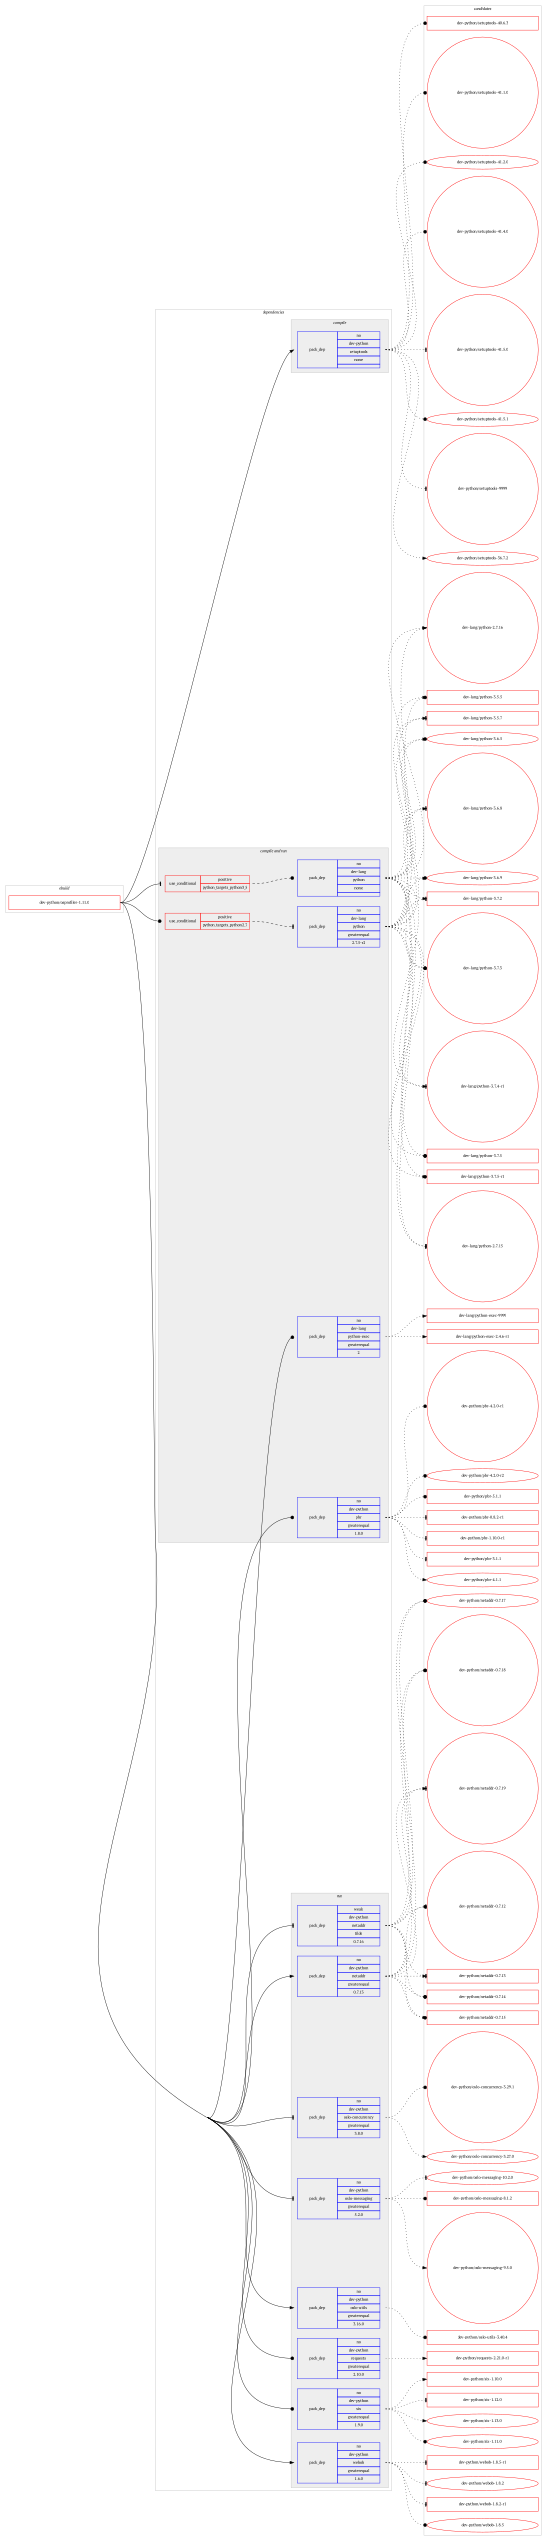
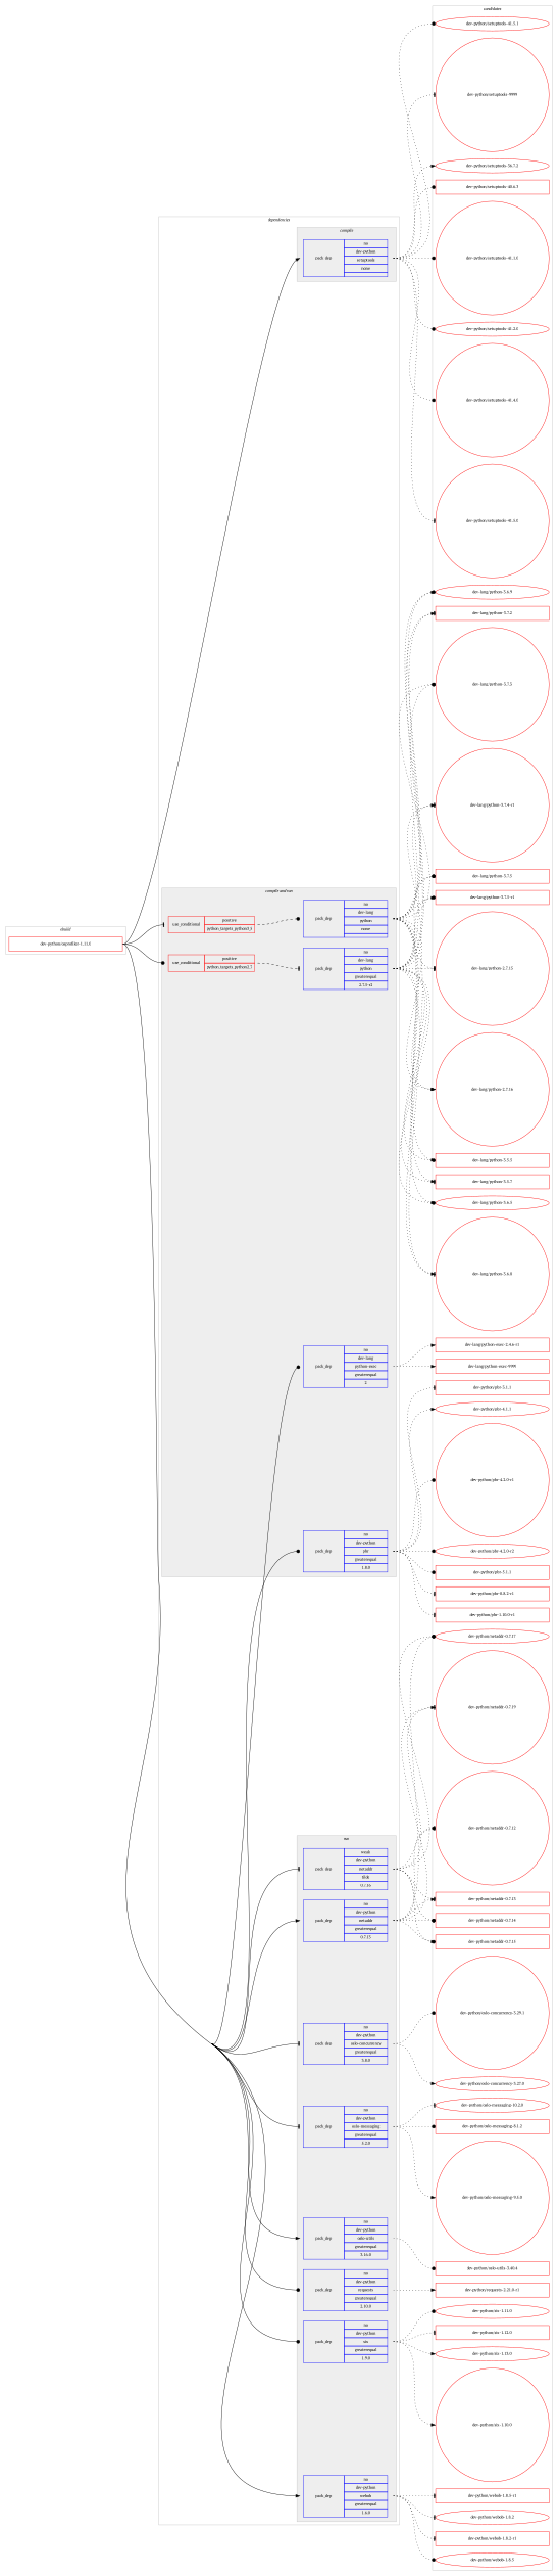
  digraph {
    compound=true
    concentrate=true
    fontname="PT Serif"
    fontsize=10
    newrank=true
    rankdir=LR
    ranksep=1.5
    node [color=red fontname="PT Serif" fontsize=10 shape=box]
    edge [arrowhead=dot fontname="PT Serif" headport=w style=dotted tailport=e weight=100]
    n1 [label="dev-python/osprofiler-1.11.0" width=4]
    n2 [color=blue label=<<TABLE BORDER="0" CELLBORDER="1" CELLSPACING="0" CELLPADDING="4" WIDTH="220"><TR><TD ROWSPAN="6" CELLPADDING="30">pack_dep</TD></TR><TR><TD WIDTH="110">no</TD></TR><TR><TD>dev-python</TD></TR><TR><TD>setuptools</TD></TR><TR><TD>none</TD></TR><TR><TD></TD></TR></TABLE>> shape=none]
    n3 [color=blue label=<<TABLE BORDER="0" CELLBORDER="1" CELLSPACING="0" CELLPADDING="4" WIDTH="220"><TR><TD ROWSPAN="6" CELLPADDING="30">pack_dep</TD></TR><TR><TD WIDTH="110">no</TD></TR><TR><TD>dev-lang</TD></TR><TR><TD>python</TD></TR><TR><TD>greaterequal</TD></TR><TR><TD>2.7.5-r2</TD></TR></TABLE>> shape=none]
    n4 [label=<<TABLE BORDER="0" CELLBORDER="1" CELLSPACING="0" CELLPADDING="4"><TR><TD ROWSPAN="3" CELLPADDING="10">use_conditional</TD></TR><TR><TD>positive</TD></TR><TR><TD>python_targets_python2_7</TD></TR></TABLE>> shape=none]
    n5 [color=blue label=<<TABLE BORDER="0" CELLBORDER="1" CELLSPACING="0" CELLPADDING="4" WIDTH="220"><TR><TD ROWSPAN="6" CELLPADDING="30">pack_dep</TD></TR><TR><TD WIDTH="110">no</TD></TR><TR><TD>dev-lang</TD></TR><TR><TD>python</TD></TR><TR><TD>none</TD></TR><TR><TD></TD></TR></TABLE>> shape=none]
    n6 [label=<<TABLE BORDER="0" CELLBORDER="1" CELLSPACING="0" CELLPADDING="4"><TR><TD ROWSPAN="3" CELLPADDING="10">use_conditional</TD></TR><TR><TD>positive</TD></TR><TR><TD>python_targets_python3_5</TD></TR></TABLE>> shape=none]
    n7 [color=blue label=<<TABLE BORDER="0" CELLBORDER="1" CELLSPACING="0" CELLPADDING="4" WIDTH="220"><TR><TD ROWSPAN="6" CELLPADDING="30">pack_dep</TD></TR><TR><TD WIDTH="110">no</TD></TR><TR><TD>dev-lang</TD></TR><TR><TD>python-exec</TD></TR><TR><TD>greaterequal</TD></TR><TR><TD>2</TD></TR></TABLE>> shape=none]
    n8 [color=blue label=<<TABLE BORDER="0" CELLBORDER="1" CELLSPACING="0" CELLPADDING="4" WIDTH="220"><TR><TD ROWSPAN="6" CELLPADDING="30">pack_dep</TD></TR><TR><TD WIDTH="110">no</TD></TR><TR><TD>dev-python</TD></TR><TR><TD>pbr</TD></TR><TR><TD>greaterequal</TD></TR><TR><TD>1.8.0</TD></TR></TABLE>> shape=none]
    n9 [color=blue label=<<TABLE BORDER="0" CELLBORDER="1" CELLSPACING="0" CELLPADDING="4" WIDTH="220"><TR><TD ROWSPAN="6" CELLPADDING="30">pack_dep</TD></TR><TR><TD WIDTH="110">no</TD></TR><TR><TD>dev-python</TD></TR><TR><TD>netaddr</TD></TR><TR><TD>greaterequal</TD></TR><TR><TD>0.7.13</TD></TR></TABLE>> shape=none]
    n10 [color=blue label=<<TABLE BORDER="0" CELLBORDER="1" CELLSPACING="0" CELLPADDING="4" WIDTH="220"><TR><TD ROWSPAN="6" CELLPADDING="30">pack_dep</TD></TR><TR><TD WIDTH="110">no</TD></TR><TR><TD>dev-python</TD></TR><TR><TD>oslo-concurrency</TD></TR><TR><TD>greaterequal</TD></TR><TR><TD>3.8.0</TD></TR></TABLE>> shape=none]
    n11 [color=blue label=<<TABLE BORDER="0" CELLBORDER="1" CELLSPACING="0" CELLPADDING="4" WIDTH="220"><TR><TD ROWSPAN="6" CELLPADDING="30">pack_dep</TD></TR><TR><TD WIDTH="110">no</TD></TR><TR><TD>dev-python</TD></TR><TR><TD>oslo-messaging</TD></TR><TR><TD>greaterequal</TD></TR><TR><TD>5.2.0</TD></TR></TABLE>> shape=none]
    n12 [color=blue label=<<TABLE BORDER="0" CELLBORDER="1" CELLSPACING="0" CELLPADDING="4" WIDTH="220"><TR><TD ROWSPAN="6" CELLPADDING="30">pack_dep</TD></TR><TR><TD WIDTH="110">no</TD></TR><TR><TD>dev-python</TD></TR><TR><TD>oslo-utils</TD></TR><TR><TD>greaterequal</TD></TR><TR><TD>3.16.0</TD></TR></TABLE>> shape=none]
    n13 [color=blue label=<<TABLE BORDER="0" CELLBORDER="1" CELLSPACING="0" CELLPADDING="4" WIDTH="220"><TR><TD ROWSPAN="6" CELLPADDING="30">pack_dep</TD></TR><TR><TD WIDTH="110">no</TD></TR><TR><TD>dev-python</TD></TR><TR><TD>requests</TD></TR><TR><TD>greaterequal</TD></TR><TR><TD>2.10.0</TD></TR></TABLE>> shape=none]
    n14 [color=blue label=<<TABLE BORDER="0" CELLBORDER="1" CELLSPACING="0" CELLPADDING="4" WIDTH="220"><TR><TD ROWSPAN="6" CELLPADDING="30">pack_dep</TD></TR><TR><TD WIDTH="110">no</TD></TR><TR><TD>dev-python</TD></TR><TR><TD>six</TD></TR><TR><TD>greaterequal</TD></TR><TR><TD>1.9.0</TD></TR></TABLE>> shape=none]
    n15 [color=blue label=<<TABLE BORDER="0" CELLBORDER="1" CELLSPACING="0" CELLPADDING="4" WIDTH="220"><TR><TD ROWSPAN="6" CELLPADDING="30">pack_dep</TD></TR><TR><TD WIDTH="110">no</TD></TR><TR><TD>dev-python</TD></TR><TR><TD>webob</TD></TR><TR><TD>greaterequal</TD></TR><TR><TD>1.6.0</TD></TR></TABLE>> shape=none]
    n16 [color=blue label=<<TABLE BORDER="0" CELLBORDER="1" CELLSPACING="0" CELLPADDING="4" WIDTH="220"><TR><TD ROWSPAN="6" CELLPADDING="30">pack_dep</TD></TR><TR><TD WIDTH="110">weak</TD></TR><TR><TD>dev-python</TD></TR><TR><TD>netaddr</TD></TR><TR><TD>tilde</TD></TR><TR><TD>0.7.16</TD></TR></TABLE>> shape=none]
    n17 [label="dev-python/setuptools-36.7.2" shape=ellipse width=4]
    n18 [label="dev-python/setuptools-40.6.3" width=4]
    n19 [label="dev-python/setuptools-41.1.0" shape=circle width=4]
    n20 [label="dev-python/setuptools-41.2.0" shape=ellipse width=4]
    n21 [label="dev-python/setuptools-41.4.0" shape=circle width=4]
    n22 [label="dev-python/setuptools-41.5.0" shape=circle width=4]
    n23 [label="dev-python/setuptools-41.5.1" shape=ellipse width=4]
    n24 [label="dev-python/setuptools-9999" shape=circle width=4]
    n25 [label="dev-lang/python-2.7.15" shape=circle width=4]
    n26 [label="dev-lang/python-2.7.16" shape=circle width=4]
    n27 [label="dev-lang/python-3.5.5" width=4]
    n28 [label="dev-lang/python-3.5.7" width=4]
    n29 [label="dev-lang/python-3.6.5" shape=ellipse width=4]
    n30 [label="dev-lang/python-3.6.8" shape=circle width=4]
    n31 [label="dev-lang/python-3.6.9" shape=ellipse width=4]
    n32 [label="dev-lang/python-3.7.2" width=4]
    n33 [label="dev-lang/python-3.7.3" shape=circle width=4]
    n34 [label="dev-lang/python-3.7.4-r1" shape=circle width=4]
    n35 [label="dev-lang/python-3.7.5" width=4]
    n36 [label="dev-lang/python-3.7.5-r1" width=4]
    n37 [label="dev-lang/python-exec-2.4.6-r1" width=4]
    n38 [label="dev-lang/python-exec-9999" width=4]
    n39 [label="dev-python/pbr-0.8.2-r1" width=4]
    n40 [label="dev-python/pbr-1.10.0-r1" width=4]
    n41 [label="dev-python/pbr-3.1.1" width=4]
    n42 [label="dev-python/pbr-4.1.1" shape=ellipse width=4]
    n43 [label="dev-python/pbr-4.2.0-r1" shape=circle width=4]
    n44 [label="dev-python/pbr-4.2.0-r2" shape=ellipse width=4]
    n45 [label="dev-python/pbr-5.1.1" width=4]
    n46 [label="dev-python/netaddr-0.7.12" shape=circle width=4]
    n47 [label="dev-python/netaddr-0.7.13" width=4]
    n48 [label="dev-python/netaddr-0.7.14" width=4]
    n49 [label="dev-python/netaddr-0.7.15" width=4]
    n50 [label="dev-python/netaddr-0.7.17" shape=ellipse width=4]
-   n51 [label="dev-python/netaddr-0.7.18" shape=circle width=4]
    n52 [label="dev-python/netaddr-0.7.19" shape=circle width=4]
    n53 [label="dev-python/oslo-concurrency-3.27.0" shape=ellipse width=4]
    n54 [label="dev-python/oslo-concurrency-3.29.1" shape=circle width=4]
    n55 [label="dev-python/oslo-messaging-10.2.0" shape=ellipse width=4]
    n56 [label="dev-python/oslo-messaging-8.1.2" width=4]
    n57 [label="dev-python/oslo-messaging-9.5.0" shape=circle width=4]
    n58 [label="dev-python/oslo-utils-3.40.4" width=4]
    n59 [label="dev-python/requests-2.21.0-r1" width=4]
-   n60 [label="dev-python/six-1.10.0" width=4]
+   n60 [label="dev-python/six-1.10.0" shape=circle width=4]
    n61 [label="dev-python/six-1.11.0" shape=ellipse width=4]
    n62 [label="dev-python/six-1.12.0" width=4]
    n63 [label="dev-python/six-1.13.0" shape=ellipse width=4]
    n64 [label="dev-python/webob-1.8.2" shape=ellipse width=4]
    n65 [label="dev-python/webob-1.8.2-r1" width=4]
    n66 [label="dev-python/webob-1.8.5" shape=ellipse width=4]
    n67 [label="dev-python/webob-1.8.5-r1" width=4]
    subgraph cluster_1 {
      color=gray
      label=<<i>ebuild</i>>
      rank=same
      n1
    }
    subgraph cluster_2 {
      color=gray
      label=<<i>dependencies</i>>
      subgraph cluster_3 {
        color=gray
        fillcolor="#eeeeee"
        label=<<i>compile</i>>
        style=filled
        subgraph sub_4 {
          color=gray
          fillcolor="#eeeeee"
          label=<<i>compile</i>>
          style=filled
          n2
        }
      }
      subgraph cluster_5 {
        color=gray
        fillcolor="#eeeeee"
        label=<<i>compile and run</i>>
        style=filled
        subgraph sub_6 {
          color=gray
          fillcolor="#eeeeee"
          label=<<i>compile and run</i>>
          style=filled
          n4
          subgraph sub_7 {
            color=gray
            fillcolor="#eeeeee"
            label=<<i>compile and run</i>>
            style=filled
            n3
          }
        }
        subgraph sub_8 {
          color=gray
          fillcolor="#eeeeee"
          label=<<i>compile and run</i>>
          style=filled
          n6
          subgraph sub_9 {
            color=gray
            fillcolor="#eeeeee"
            label=<<i>compile and run</i>>
            style=filled
            n5
          }
        }
        subgraph sub_10 {
          color=gray
          fillcolor="#eeeeee"
          label=<<i>compile and run</i>>
          style=filled
          n7
        }
        subgraph sub_11 {
          color=gray
          fillcolor="#eeeeee"
          label=<<i>compile and run</i>>
          style=filled
          n8
        }
      }
      subgraph cluster_12 {
        color=gray
        fillcolor="#eeeeee"
        label=<<i>run</i>>
        style=filled
        subgraph sub_13 {
          color=gray
          fillcolor="#eeeeee"
          label=<<i>run</i>>
          style=filled
          n9
        }
        subgraph sub_14 {
          color=gray
          fillcolor="#eeeeee"
          label=<<i>run</i>>
          style=filled
          n10
        }
        subgraph sub_15 {
          color=gray
          fillcolor="#eeeeee"
          label=<<i>run</i>>
          style=filled
          n11
        }
        subgraph sub_16 {
          color=gray
          fillcolor="#eeeeee"
          label=<<i>run</i>>
          style=filled
          n12
        }
        subgraph sub_17 {
          color=gray
          fillcolor="#eeeeee"
          label=<<i>run</i>>
          style=filled
          n13
        }
        subgraph sub_18 {
          color=gray
          fillcolor="#eeeeee"
          label=<<i>run</i>>
          style=filled
          n14
        }
        subgraph sub_19 {
          color=gray
          fillcolor="#eeeeee"
          label=<<i>run</i>>
          style=filled
          n15
        }
        subgraph sub_20 {
          color=gray
          fillcolor="#eeeeee"
          label=<<i>run</i>>
          style=filled
          n16
        }
      }
    }
    subgraph cluster_21 {
      color=gray
      label=<<i>candidates</i>>
      rank=same
      subgraph sub_22 {
        color=black
        label=<<i>candidates</i>>
        nodesep=1
        rank=same
        n17
        n18
        n19
        n20
        n21
        n22
        n23
        n24
      }
      subgraph sub_23 {
        color=black
        label=<<i>candidates</i>>
        nodesep=1
        rank=same
        n25
        n26
        n27
        n28
        n29
        n30
        n31
        n32
        n33
        n34
        n35
        n36
      }
      subgraph sub_24 {
        color=black
        label=<<i>candidates</i>>
        nodesep=1
        rank=same
        n25
        n26
        n27
        n28
        n29
        n30
        n31
        n32
        n33
        n34
        n35
        n36
      }
      subgraph sub_25 {
        color=black
        label=<<i>candidates</i>>
        nodesep=1
        rank=same
        n37
        n38
      }
      subgraph sub_26 {
        color=black
        label=<<i>candidates</i>>
        nodesep=1
        rank=same
        n39
        n40
        n41
        n42
        n43
        n44
        n45
      }
      subgraph sub_27 {
        color=black
        label=<<i>candidates</i>>
        nodesep=1
        rank=same
        n46
        n47
        n48
        n49
        n50
-       n51
        n52
      }
      subgraph sub_28 {
        color=black
        label=<<i>candidates</i>>
        nodesep=1
        rank=same
        n53
        n54
      }
      subgraph sub_29 {
        color=black
        label=<<i>candidates</i>>
        nodesep=1
        rank=same
        n55
        n56
        n57
      }
      subgraph sub_30 {
        color=black
        label=<<i>candidates</i>>
        nodesep=1
        rank=same
        n58
      }
      subgraph sub_31 {
        color=black
        label=<<i>candidates</i>>
        nodesep=1
        rank=same
        n59
      }
      subgraph sub_32 {
        color=black
        label=<<i>candidates</i>>
        nodesep=1
        rank=same
        n60
        n61
        n62
        n63
      }
      subgraph sub_33 {
        color=black
        label=<<i>candidates</i>>
        nodesep=1
        rank=same
        n64
        n65
        n66
        n67
      }
      subgraph sub_34 {
        color=black
        label=<<i>candidates</i>>
        nodesep=1
        rank=same
        n46
        n47
        n48
        n49
        n50
-       n51
        n52
      }
    }
    n1 -> n2 [arrowhead=normal style=solid weight=20]
    n1 -> n4 [style=solid weight=20]
    n1 -> n6 [arrowhead=tee style=solid weight=20]
    n1 -> n7 [style=solid weight=20]
    n1 -> n8 [style=solid weight=20]
    n1 -> n9 [arrowhead=normal style=solid weight=20]
    n1 -> n10 [arrowhead=tee style=solid weight=20]
    n1 -> n11 [arrowhead=tee style=solid weight=20]
    n1 -> n12 [arrowhead=normal style=solid weight=20]
    n1 -> n13 [style=solid weight=20]
    n1 -> n14 [style=solid weight=20]
    n1 -> n15 [arrowhead=normal style=solid weight=20]
    n1 -> n16 [arrowhead=tee style=solid weight=20]
    n2 -> n17 [arrowhead=normal]
    n2 -> n18
    n2 -> n19
    n2 -> n20
    n2 -> n21
    n2 -> n22 [arrowhead=tee]
    n2 -> n23
    n2 -> n24 [arrowhead=tee]
    n3 -> n25 [arrowhead=tee]
    n3 -> n26 [arrowhead=normal]
    n3 -> n27
    n3 -> n28 [arrowhead=tee]
    n3 -> n29
    n3 -> n30 [arrowhead=tee]
    n3 -> n31 [arrowhead=normal]
    n3 -> n32 [arrowhead=tee]
    n3 -> n33
    n3 -> n34 [arrowhead=tee]
    n3 -> n35
    n3 -> n36 [arrowhead=normal]
    n4 -> n3 [arrowhead=tee style=dashed weight=20]
    n5 -> n25 [arrowhead=tee]
    n5 -> n26 [arrowhead=normal]
    n5 -> n27 [arrowhead=normal]
    n5 -> n28 [arrowhead=normal]
    n5 -> n29 [arrowhead=normal]
    n5 -> n30 [arrowhead=normal]
    n5 -> n31
    n5 -> n32 [arrowhead=normal]
    n5 -> n33
    n5 -> n34 [arrowhead=normal]
    n5 -> n35
    n5 -> n36
    n6 -> n5 [style=dashed weight=20]
    n7 -> n37 [arrowhead=normal]
    n7 -> n38 [arrowhead=normal]
    n8 -> n39 [arrowhead=tee]
    n8 -> n40 [arrowhead=tee]
    n8 -> n41 [arrowhead=tee]
    n8 -> n42 [arrowhead=normal]
    n8 -> n43
    n8 -> n44
    n8 -> n45
    n9 -> n46 [arrowhead=tee]
    n9 -> n47 [arrowhead=normal]
    n9 -> n48
    n9 -> n49 [arrowhead=normal]
    n9 -> n50
-   n9 -> n51
    n9 -> n52 [arrowhead=normal]
    n10 -> n53 [arrowhead=normal]
    n10 -> n54
    n11 -> n55 [arrowhead=tee]
    n11 -> n56
    n11 -> n57 [arrowhead=normal]
    n12 -> n58
    n13 -> n59 [arrowhead=normal]
    n14 -> n60 [arrowhead=normal]
    n14 -> n61
    n14 -> n62 [arrowhead=tee]
    n14 -> n63 [arrowhead=normal]
    n15 -> n64 [arrowhead=tee]
    n15 -> n65 [arrowhead=tee]
    n15 -> n66
    n15 -> n67 [arrowhead=tee]
    n16 -> n46
    n16 -> n47 [arrowhead=tee]
    n16 -> n48
    n16 -> n49
    n16 -> n50
-   n16 -> n51
    n16 -> n52 [arrowhead=tee]
  }
